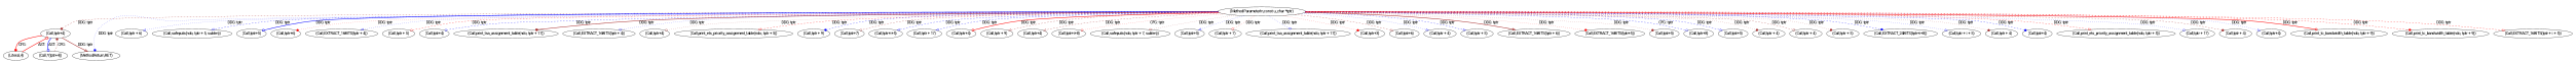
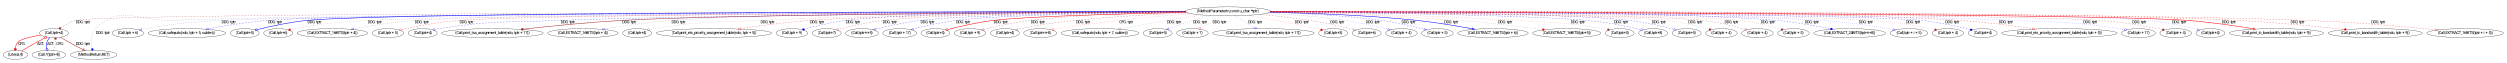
  digraph {
    fontname=Roboto
    node [fontname=Roboto]
    edge [arrowhead=onormal color=blue fontname=Roboto style=dashed]
    n1 [label="(Call,tptr+4)"]
    n2 [label="(Literal,4)"]
    n3 [label="(Call,*(tptr+4))"]
    n4 [label="(MethodReturn,RET)"]
    n5 [label="(MethodParameterIn,const u_char *tptr)"]
    n6 [label="(Call,tptr + 6)"]
    n7 [label="(Call,safeputs(ndo, tptr + 5, sublen))"]
    n8 [label="(Call,tptr+5)"]
    n9 [label="(Call,tptr+6)"]
    n10 [label="(Call,EXTRACT_16BITS(tptr + 4))"]
    n11 [label="(Call,tptr + 5)"]
    n12 [label="(Call,tptr+4)"]
    n13 [label="(Call,print_tsa_assignment_table(ndo, tptr + 17))"]
    n14 [label="(Call,EXTRACT_16BITS(tptr + 4))"]
    n15 [label="(Call,tptr+4)"]
    n16 [label="(Call,print_ets_priority_assignment_table(ndo, tptr + 5))"]
    n17 [label="(Call,tptr + 9)"]
    n18 [label="(Call,tptr+7)"]
    n19 [label="(Call,tptr+i+5)"]
    n20 [label="(Call,tptr + 17)"]
    n21 [label="(Call,tptr+4)"]
    n22 [label="(Call,tptr + 9)"]
    n23 [label="(Call,tptr+4)"]
    n24 [label="(Call,tptr+i+8)"]
    n25 [label="(Call,safeputs(ndo, tptr + 7, sublen))"]
    n26 [label="(Call,tptr+5)"]
    n27 [label="(Call,tptr + 7)"]
    n28 [label="(Call,print_tsa_assignment_table(ndo, tptr + 17))"]
    n29 [label="(Call,tptr+3)"]
    n30 [label="(Call,tptr+6)"]
    n31 [label="(Call,tptr + 4)"]
    n32 [label="(Call,tptr + 5)"]
    n33 [label="(Call,EXTRACT_16BITS(tptr + 6))"]
    n34 [label="(Call,EXTRACT_16BITS(tptr+5))"]
    n35 [label="(Call,tptr+5)"]
    n36 [label="(Call,tptr+8)"]
    n37 [label="(Call,tptr+5)"]
    n38 [label="(Call,tptr + 4)"]
    n39 [label="(Call,tptr + 4)"]
    n40 [label="(Call,tptr + 5)"]
    n41 [label="(Call,EXTRACT_24BITS(tptr+i+8))"]
    n42 [label="(Call,tptr + i + 5)"]
    n43 [label="(Call,tptr + 4)"]
    n44 [label="(Call,tptr+4)"]
    n45 [label="(Call,print_ets_priority_assignment_table(ndo, tptr + 5))"]
    n46 [label="(Call,tptr + 17)"]
    n47 [label="(Call,tptr + 4)"]
    n48 [label="(Call,tptr+4)"]
    n49 [label="(Call,print_tc_bandwidth_table(ndo, tptr + 9))"]
    n50 [label="(Call,print_tc_bandwidth_table(ndo, tptr + 9))"]
    n51 [label="(Call,EXTRACT_16BITS(tptr + i + 5))"]
    n1 -> n2 [arrowhead=dot color=red label="CFG: " style=bold]
    n1 -> n3 [arrowhead=odot label="AST: " style=bold]
    n1 -> n4 [color=brown label="DDG: tptr" style=bold]
    n2 -> n1 [arrowhead=odot color=red label="AST: " style=bold]
    n3 -> n1 [arrowhead=dot color=brown label="CFG: "]
    n5 -> n1 [arrowhead=dot color=brown label="DDG: tptr"]
    n5 -> n4 [arrowhead=dot label="DDG: tptr" style=dotted]
    n5 -> n6 [label="DDG: tptr" style=dotted]
    n5 -> n7 [label="DDG: tptr"]
    n5 -> n8 [arrowhead=odot label="DDG: tptr" style=bold]
    n5 -> n9 [arrowhead=dot color=red label="DDG: tptr" style=dotted]
    n5 -> n10 [label="DDG: tptr" style=dotted]
    n5 -> n11 [arrowhead=odot color=red label="DDG: tptr"]
    n5 -> n12 [arrowhead=odot label="DDG: tptr"]
    n5 -> n13 [arrowhead=dot color=brown label="DDG: tptr" style=bold]
    n5 -> n14 [arrowhead=odot label="DDG: tptr" style=dotted]
    n5 -> n15 [arrowhead=odot color=brown label="DDG: tptr" style=dotted]
    n5 -> n16 [color=red label="DDG: tptr"]
    n5 -> n17 [arrowhead=dot label="DDG: tptr"]
    n5 -> n18 [arrowhead=odot color=brown label="DDG: tptr"]
    n5 -> n19 [label="DDG: tptr"]
    n5 -> n20 [label="DDG: tptr"]
    n5 -> n21 [arrowhead=odot color=red label="DDG: tptr" style=bold]
    n5 -> n22 [color=brown label="DDG: tptr"]
    n5 -> n23 [color=brown label="DDG: tptr"]
    n5 -> n24 [arrowhead=odot color=red label="CFG: tptr" style=dotted]
    n5 -> n25 [arrowhead=odot color=brown label="DDG: tptr" style=dotted]
    n5 -> n26 [label="DDG: tptr" style=dotted]
    n5 -> n27 [arrowhead=odot color=red label="DDG: tptr" style=dotted]
    n5 -> n28 [arrowhead=odot label="DDG: tptr" style=dotted]
    n5 -> n29 [arrowhead=dot color=red label="DDG: tptr" style=dotted]
    n5 -> n30 [color=brown label="DDG: tptr"]
    n5 -> n31 [label="DDG: tptr" style=dotted]
    n5 -> n32 [label="DDG: tptr"]
-   n5 -> n33 [color=brown label="DDG: tptr" style=bold]
+   n5 -> n33 [label="DDG: tptr" style=bold]
    n5 -> n34 [arrowhead=dot color=red label="DDG: tptr" style=dotted]
    n5 -> n35 [arrowhead=dot color=brown label="DDG: tptr" style=dotted]
-   n5 -> n36 [arrowhead=odot label="CFG: tptr"]
+   n5 -> n36 [arrowhead=odot label="DDG: tptr"]
    n5 -> n37 [label="DDG: tptr"]
    n5 -> n38 [arrowhead=dot color=brown label="DDG: tptr" style=dotted]
    n5 -> n39 [arrowhead=odot color=brown label="DDG: tptr"]
    n5 -> n40 [arrowhead=dot color=brown label="DDG: tptr" style=dotted]
    n5 -> n41 [arrowhead=dot label="DDG: tptr"]
    n5 -> n42 [label="DDG: tptr" style=dotted]
    n5 -> n43 [arrowhead=dot color=brown label="DDG: tptr" style=dotted]
    n5 -> n44 [arrowhead=dot label="DDG: tptr"]
    n5 -> n45 [color=red label="DDG: tptr"]
    n5 -> n46 [arrowhead=odot label="DDG: tptr" style=dotted]
    n5 -> n47 [arrowhead=dot color=brown label="DDG: tptr"]
    n5 -> n48 [label="DDG: tptr" style=dotted]
    n5 -> n49 [arrowhead=odot color=red label="DDG: tptr" style=bold]
    n5 -> n50 [arrowhead=dot color=red label="DDG: tptr"]
    n5 -> n51 [color=red label="DDG: tptr"]
  }
